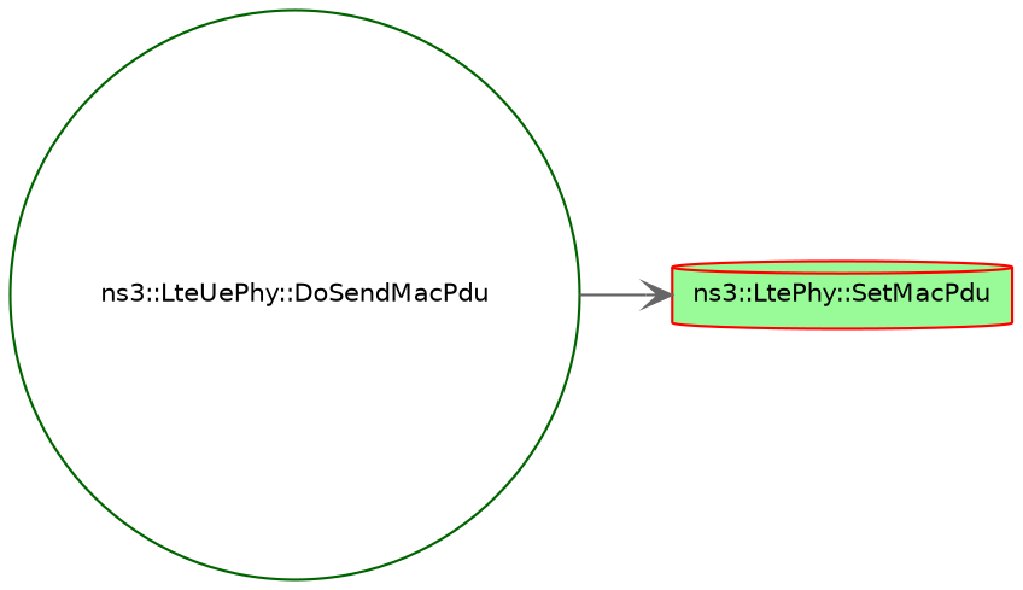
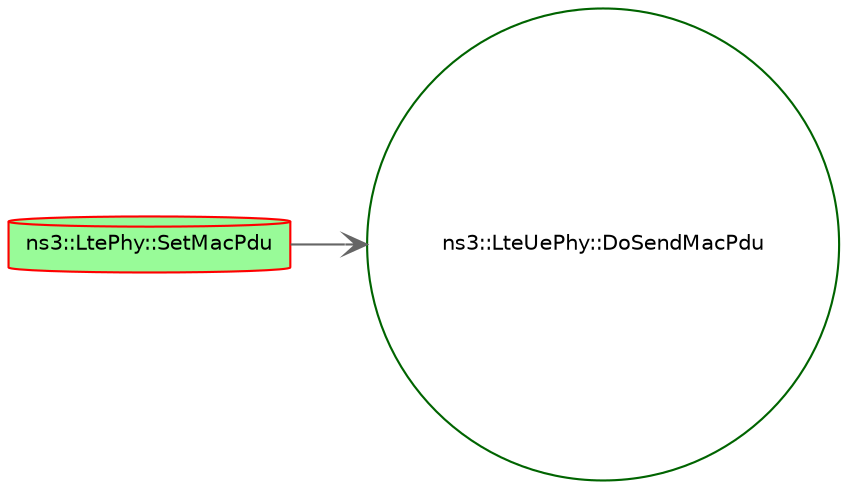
  digraph {
    rankdir=LR
    node [fontname=Helvetica fontsize=10 style=filled]
    n1 [color=darkgreen fillcolor=white fontcolor=black height=0.2 label="ns3::LteUePhy::DoSendMacPdu" shape=circle width=0.4]
    n2 [color=red fillcolor=palegreen height=0.2 label="ns3::LtePhy::SetMacPdu" shape=cylinder width=0.4]
-   n1 -> n2 [color=gray40 fontname=Helvetica fontsize=10 labelfontname=Helvetica labelfontsize=10 style=solid arrowhead=vee]
+   n2 -> n1 [color=gray40 fontname=Helvetica fontsize=10 labelfontname=Helvetica labelfontsize=10 style=solid arrowhead=vee]
  }
